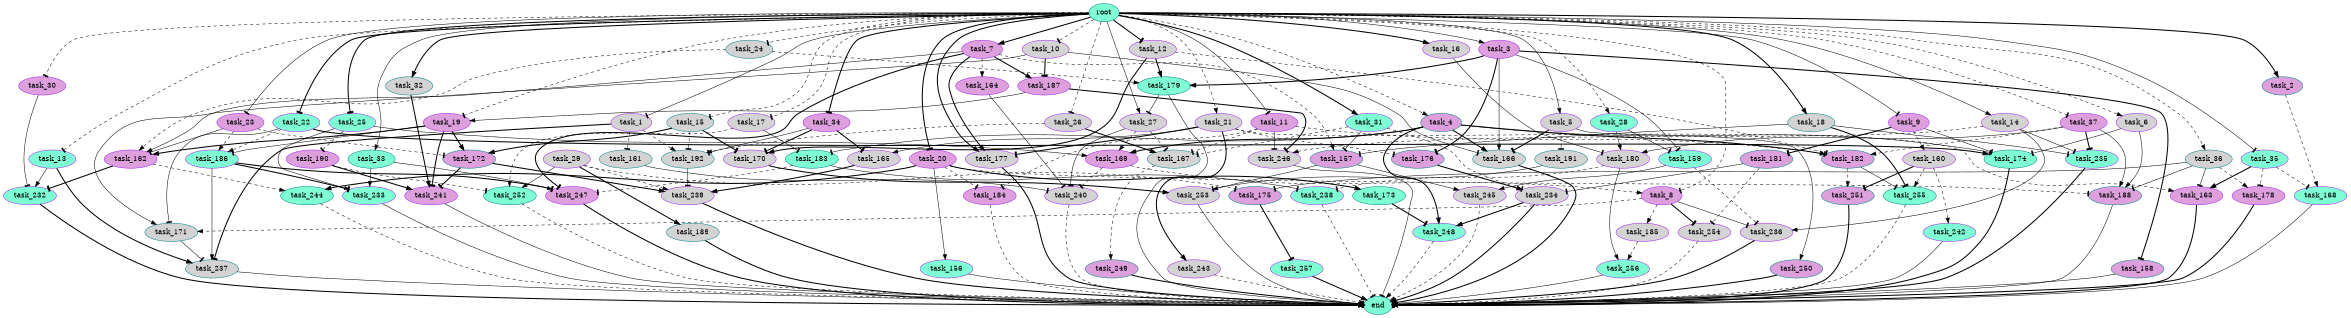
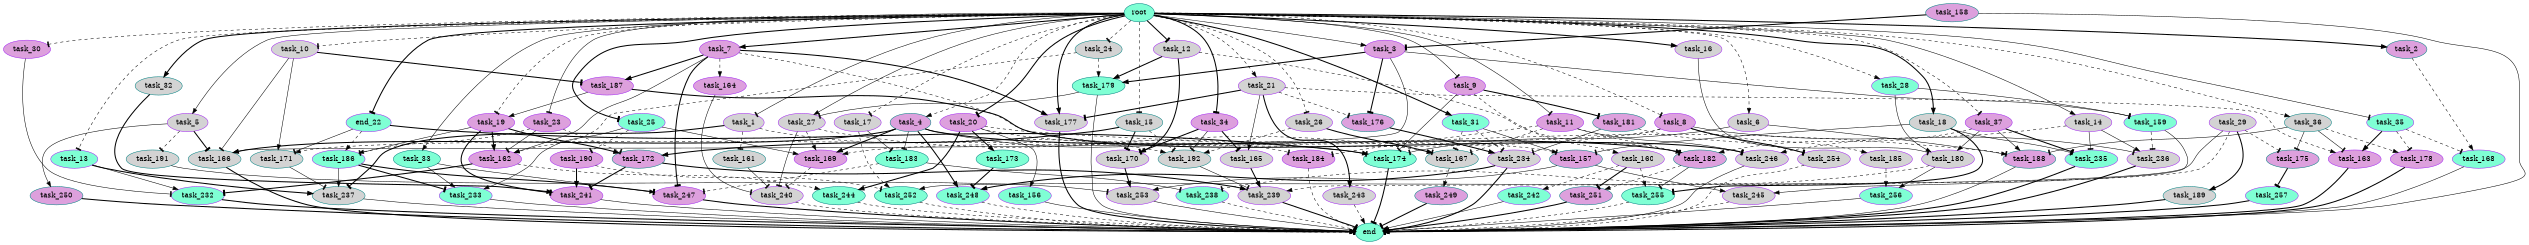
  digraph {
    node [color=purple fillcolor=lightgrey style=filled]
    edge [arrowhead=tee style=bold]
    task_162 [fillcolor=plum]
    task_232 [fillcolor=aquamarine]
    task_244 [color=teal fillcolor=aquamarine]
    end [color=teal fillcolor=aquamarine]
    task_189 [color=teal]
    task_240
    task_15 [color=teal]
    task_192 [color=teal]
    task_172 [color=teal fillcolor=plum]
    task_170
    task_239
    task_241 [fillcolor=plum]
    task_253
    task_256 [fillcolor=aquamarine]
    task_185
    task_161 [color=teal]
    task_9 [fillcolor=plum]
    task_174 [color=teal fillcolor=aquamarine]
    task_181 [color=teal fillcolor=plum]
    task_160
    task_234
    task_254
    task_251 [color=teal fillcolor=plum]
    task_255 [color=teal fillcolor=aquamarine]
    task_242 [fillcolor=aquamarine]
    task_163 [fillcolor=plum]
    task_183 [color=teal fillcolor=aquamarine]
    task_238 [fillcolor=aquamarine]
    task_247 [fillcolor=plum]
    task_4 [color=teal fillcolor=plum]
    task_166 [color=teal]
    task_169 [fillcolor=plum]
    task_248 [fillcolor=aquamarine]
    task_182 [color=teal fillcolor=plum]
    task_179 [color=teal fillcolor=aquamarine]
    task_27
    task_20 [fillcolor=plum]
    task_156 [fillcolor=aquamarine]
    task_188 [color=teal fillcolor=plum]
    task_173 [color=teal fillcolor=aquamarine]
    task_184 [fillcolor=plum]
    task_13 [fillcolor=aquamarine]
    task_237 [color=teal]
    task_14
    task_236
    task_246
    task_235 [fillcolor=aquamarine]
    task_157 [color=teal fillcolor=plum]
    task_245
    task_3 [fillcolor=plum]
    task_159 [fillcolor=aquamarine]
    task_158 [color=teal fillcolor=plum]
    task_176 [color=teal fillcolor=plum]
    task_5
    task_191 [color=teal]
    task_250 [color=teal fillcolor=plum]
    task_26
    task_167 [color=teal]
    task_249 [color=teal fillcolor=plum]
    task_28 [fillcolor=aquamarine]
    task_180
    task_175 [color=teal fillcolor=plum]
    task_257 [fillcolor=aquamarine]
    task_19 [fillcolor=plum]
    task_186 [fillcolor=aquamarine]
    task_233 [fillcolor=aquamarine]
    task_187 [fillcolor=plum]
    task_2 [color=teal fillcolor=plum]
    task_168 [fillcolor=aquamarine]
    task_7 [fillcolor=plum]
    task_164 [fillcolor=plum]
    task_177
    task_25 [fillcolor=aquamarine]
    task_190 [fillcolor=plum]
    task_252 [color=teal fillcolor=aquamarine]
    task_36 [color=teal]
    task_178 [fillcolor=plum]
    task_31 [fillcolor=aquamarine]
    task_23 [fillcolor=plum]
    task_165
    task_16
    task_29
    task_1
    task_171 [color=teal]
    task_24 [color=teal]
    task_18 [color=teal]
    task_243
    task_32 [color=teal]
    task_12
-   task_22 [fillcolor=aquamarine]
+   task_22 [fillcolor=aquamarine label=end_22]
    task_21
    task_30 [fillcolor=plum]
    task_8 [fillcolor=plum]
    task_34 [fillcolor=plum]
    root [color=teal fillcolor=aquamarine]
    task_17
    task_10
    task_6
    task_37 [fillcolor=plum]
    task_35 [fillcolor=aquamarine]
    task_33 [color=teal fillcolor=aquamarine]
    task_11 [fillcolor=plum]
    task_162 -> task_232
    task_162 -> task_244 [arrowhead=normal style=dashed]
    task_232 -> end
    task_244 -> end [arrowhead=normal style=dashed]
    task_189 -> end [arrowhead=normal]
    task_240 -> end [style=dashed]
    task_15 -> task_192 [style=dashed]
    task_15 -> task_172 [arrowhead=normal]
    task_15 -> task_170
    task_192 -> task_239 [style=solid]
    task_172 -> task_239 [arrowhead=normal]
    task_172 -> task_241
    task_170 -> task_253 [arrowhead=normal]
    task_239 -> end
    task_241 -> end [arrowhead=normal style=solid]
    task_253 -> end [style=solid]
    task_256 -> end [arrowhead=normal style=solid]
    task_185 -> task_256 [arrowhead=normal style=dashed]
    task_161 -> task_240 [style=solid]
    task_9 -> task_174 [style=solid]
    task_9 -> task_181
    task_9 -> task_160 [arrowhead=normal style=dashed]
    task_174 -> end
    task_181 -> task_234 [style=solid]
    task_181 -> task_254 [style=dashed]
    task_160 -> task_251
    task_160 -> task_255 [arrowhead=normal style=dashed]
    task_160 -> task_242 [arrowhead=normal style=dashed]
    task_234 -> end [arrowhead=normal]
    task_234 -> task_248 [arrowhead=normal]
    task_254 -> end [arrowhead=normal style=dashed]
    task_251 -> end [arrowhead=normal]
    task_255 -> end [arrowhead=normal style=dashed]
    task_242 -> end [arrowhead=normal style=solid]
    task_163 -> end
    task_183 -> task_238 [style=solid]
    task_183 -> task_247 [style=dashed]
    task_238 -> end [style=dashed]
    task_247 -> end [arrowhead=normal]
    task_4 -> task_174 [style=solid]
    task_4 -> task_183 [style=solid]
    task_4 -> task_166 [arrowhead=normal]
    task_4 -> task_169 [arrowhead=normal]
    task_4 -> task_248 [arrowhead=normal]
    task_4 -> task_182 [arrowhead=normal]
    task_166 -> end
    task_169 -> task_240 [style=dashed]
    task_248 -> end [arrowhead=normal style=dashed]
    task_182 -> task_251 [arrowhead=normal style=dashed]
    task_182 -> task_255 [style=solid]
    task_179 -> end [style=solid]
    task_179 -> task_27 [style=solid]
    task_27 -> task_240 [style=solid]
    task_27 -> task_169 [arrowhead=normal style=dashed]
    task_27 -> task_167 [style=dashed]
    task_20 -> task_244 [arrowhead=normal]
    task_20 -> task_156 [arrowhead=normal style=solid]
    task_20 -> task_188 [style=dashed]
    task_20 -> task_173 [arrowhead=normal]
    task_20 -> task_184 [style=dashed]
    task_156 -> end [arrowhead=normal style=solid]
    task_188 -> end [style=solid]
    task_173 -> task_248
    task_184 -> end [style=dashed]
    task_13 -> task_232 [arrowhead=normal style=solid]
    task_13 -> task_237 [arrowhead=normal]
    task_237 -> end [arrowhead=normal style=solid]
    task_14 -> task_236 [arrowhead=normal style=solid]
    task_14 -> task_246 [arrowhead=normal style=dashed]
    task_14 -> task_235 [style=solid]
    task_236 -> end
    task_246 -> end [style=solid]
    task_235 -> end
    task_157 -> task_253 [arrowhead=normal style=solid]
    task_157 -> task_245 [arrowhead=normal style=solid]
    task_245 -> end [arrowhead=normal style=dashed]
    task_3 -> task_166 [arrowhead=normal style=solid]
    task_3 -> task_179 [arrowhead=normal]
    task_3 -> task_159 [style=solid]
-   task_3 -> task_158
+   task_158 -> task_3
    task_3 -> task_176
    task_159 -> task_236 [style=dashed]
    task_159 -> task_245 [arrowhead=normal style=solid]
    task_158 -> end [style=solid]
    task_176 -> task_234 [arrowhead=normal]
    task_5 -> task_166
    task_5 -> task_191 [style=dashed]
    task_5 -> task_250 [arrowhead=normal style=solid]
    task_191 -> task_253 [style=solid]
    task_250 -> end [arrowhead=normal]
    task_26 -> task_192 [arrowhead=normal style=dashed]
    task_26 -> task_167 [arrowhead=normal]
    task_167 -> task_249 [arrowhead=normal style=dashed]
    task_249 -> end
    task_28 -> task_159 [style=solid]
    task_28 -> task_180 [arrowhead=normal style=solid]
    task_180 -> task_256 [arrowhead=normal style=solid]
    task_180 -> task_238 [style=dashed]
    task_175 -> task_257
    task_257 -> end [arrowhead=normal]
    task_19 -> task_162 [arrowhead=normal]
    task_19 -> task_172 [arrowhead=normal]
    task_19 -> task_241
    task_19 -> task_186 [style=solid]
    task_186 -> task_247
    task_186 -> task_237 [arrowhead=normal style=solid]
    task_186 -> task_233
    task_233 -> end [style=solid]
    task_187 -> task_246
    task_187 -> task_19 [arrowhead=normal style=solid]
    task_2 -> task_168 [arrowhead=normal style=dashed]
    task_168 -> end [style=solid]
    task_7 -> task_162 [arrowhead=normal style=solid]
    task_7 -> task_247
    task_7 -> task_157 [arrowhead=normal style=dashed]
    task_7 -> task_187 [arrowhead=normal]
    task_7 -> task_164 [arrowhead=normal style=dashed]
    task_7 -> task_177 [arrowhead=normal]
    task_164 -> task_240 [style=solid]
    task_177 -> end [arrowhead=normal]
    task_25 -> task_169 [arrowhead=normal style=solid]
    task_25 -> task_233 [arrowhead=normal style=solid]
    task_25 -> task_190 [style=dashed]
    task_190 -> task_241 [arrowhead=normal]
    task_190 -> task_252 [style=dashed]
    task_252 -> end [style=dashed]
    task_36 -> task_163 [style=solid]
    task_36 -> task_188 [style=solid]
    task_36 -> task_175 [style=solid]
    task_36 -> task_178 [arrowhead=normal style=dashed]
    task_178 -> end [arrowhead=normal]
    task_31 -> task_234 [style=dashed]
    task_31 -> task_157 [style=solid]
    task_31 -> task_167 [style=dashed]
    task_23 -> task_162 [style=solid]
    task_23 -> task_172 [style=dashed]
    task_23 -> task_186 [arrowhead=normal style=dashed]
    task_165 -> task_239 [arrowhead=normal]
    task_16 -> task_180 [style=solid]
    task_29 -> task_189 [arrowhead=normal]
    task_29 -> task_239 [arrowhead=normal style=dashed]
    task_29 -> task_175 [style=dashed]
    task_29 -> task_252 [arrowhead=normal style=solid]
    task_1 -> task_192 [arrowhead=normal style=dashed]
    task_1 -> task_161 [style=dashed]
    task_1 -> task_237
    task_171 -> task_237 [style=solid]
    task_24 -> task_162 [arrowhead=normal style=dashed]
    task_24 -> task_179 [arrowhead=normal style=dashed]
    task_18 -> task_255
    task_18 -> task_235 [style=solid]
    task_18 -> task_157 [style=solid]
    task_243 -> end [arrowhead=normal style=dashed]
    task_32 -> task_241 [arrowhead=normal]
    task_12 -> task_170 [arrowhead=normal]
    task_12 -> task_182 [style=dashed]
    task_12 -> task_179 [arrowhead=normal]
    task_22 -> task_174 [arrowhead=normal]
    task_22 -> task_186 [arrowhead=normal style=dashed]
    task_22 -> task_171 [style=solid]
    task_21 -> task_163 [arrowhead=normal style=dashed]
    task_21 -> task_176 [style=dashed]
    task_21 -> task_177
    task_21 -> task_165 [arrowhead=normal style=solid]
    task_21 -> task_243 [arrowhead=normal]
    task_30 -> task_232 [style=solid]
    task_8 -> task_185 [arrowhead=normal style=dashed]
    task_8 -> task_254
-   task_169 -> task_8 [arrowhead=normal style=dashed]
+   task_8 -> task_169 [arrowhead=normal style=dashed]
    task_8 -> task_236 [style=solid]
    task_8 -> task_171 [arrowhead=normal style=dashed]
    task_34 -> task_192 [style=solid]
    task_34 -> task_170
    task_34 -> task_165
    root -> task_15 [style=dashed]
    root -> task_9 [style=solid]
    root -> task_4 [arrowhead=normal style=dashed]
    root -> task_27 [arrowhead=normal style=solid]
    root -> task_20
    root -> task_13 [style=dashed]
    root -> task_14 [arrowhead=normal style=solid]
    root -> task_3 [arrowhead=normal style=solid]
    root -> task_5 [arrowhead=normal style=solid]
    root -> task_26 [style=dashed]
    root -> task_28 [arrowhead=normal style=dashed]
    root -> task_19 [style=dashed]
    root -> task_2 [arrowhead=normal]
    root -> task_7 [arrowhead=normal]
    root -> task_177 [arrowhead=normal]
    root -> task_25
    root -> task_36 [arrowhead=normal style=dashed]
    root -> task_31 [arrowhead=normal]
    root -> task_23 [style=solid]
    root -> task_16 [arrowhead=normal]
    root -> task_1 [style=solid]
    root -> task_24 [style=dashed]
    root -> task_18 [arrowhead=normal]
    root -> task_32 [arrowhead=normal]
    root -> task_12
    root -> task_22
    root -> task_21 [arrowhead=normal style=dashed]
    root -> task_30 [style=dashed]
    root -> task_8 [style=dashed]
    root -> task_34
    root -> task_17 [style=dashed]
    root -> task_10 [style=dashed]
    root -> task_6 [arrowhead=normal style=dashed]
    root -> task_37 [style=dashed]
    root -> task_35 [style=solid]
    root -> task_33 [arrowhead=normal style=solid]
    root -> task_11 [style=solid]
    task_17 -> task_183 [style=solid]
    task_17 -> task_252 [arrowhead=normal style=dashed]
    task_10 -> task_166 [style=solid]
    task_10 -> task_187
    task_10 -> task_171 [arrowhead=normal style=solid]
    task_6 -> task_174 [style=solid]
    task_6 -> task_188 [arrowhead=normal style=solid]
    task_37 -> task_182 [arrowhead=normal style=dashed]
    task_37 -> task_188 [arrowhead=normal style=solid]
    task_37 -> task_235
    task_37 -> task_180 [arrowhead=normal style=solid]
    task_35 -> task_163 [arrowhead=normal]
    task_35 -> task_168 [style=dashed]
    task_35 -> task_178 [style=dashed]
    task_33 -> task_247 [arrowhead=normal style=solid]
    task_33 -> task_233 [arrowhead=normal style=solid]
    task_11 -> task_182 [style=dashed]
    task_11 -> task_184 [style=dashed]
    task_11 -> task_246 [style=solid]
    task_11 -> task_167 [style=dashed]
  }
